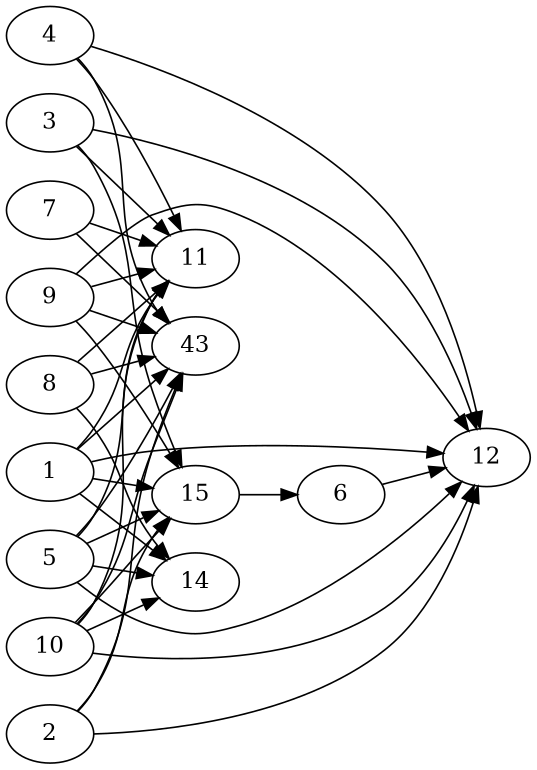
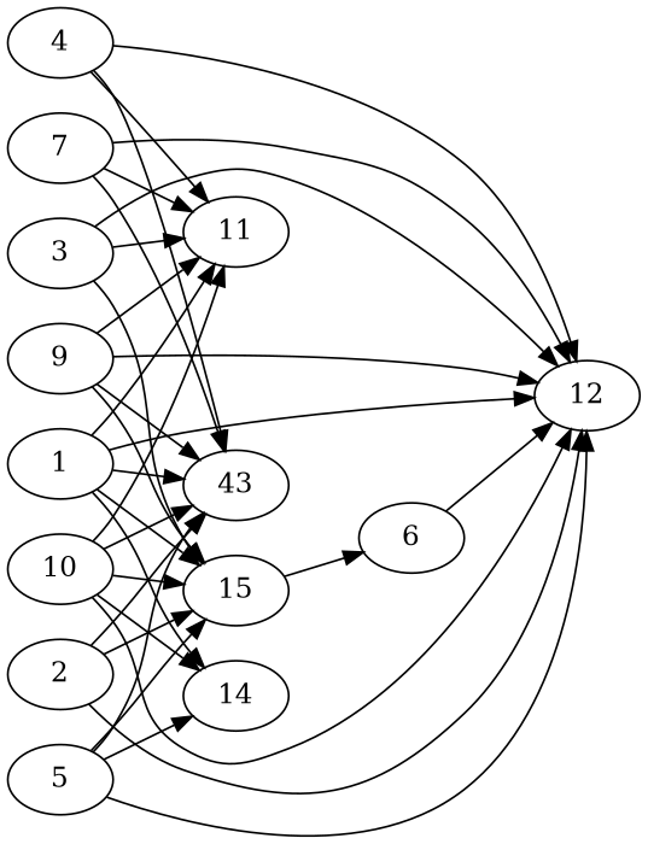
  digraph {
    rankdir=LR
    node [alpha=0.08]
    1 [alpha=0.11 expect_size=7115776]
    11 [expect_size=42247168]
    12 [alpha=0.04 expect_size=21606400]
    n4 [alpha=0.18 expect_size=51354624 label=43]
    14 [alpha=0.16 expect_size=8913920]
    15 [alpha=0.12 expect_size=19302400]
    6 [expect_size=17813504]
    2 [alpha=0.13 expect_size=45242368]
    3 [alpha=0.02 expect_size=30139392]
    4 [alpha=0.04 expect_size=33925120]
    5 [alpha=0.13 expect_size=39908352]
    7 [alpha=0.06 expect_size=25334784]
-   8 [alpha=0.02 expect_size=22151168]
    9 [alpha=0.10 expect_size=5811200]
    10 [alpha=0.19 expect_size=11548672]
    1 -> 11
    1 -> 12
    1 -> n4
    1 -> 14
    1 -> 15
    15 -> 6
    6 -> 12
    2 -> 12
    2 -> n4
    2 -> 15
    3 -> 11
    3 -> 12
    3 -> 15
    4 -> 11
    4 -> 12
    4 -> n4
-   5 -> 11
    5 -> 12
    5 -> n4
    5 -> 14
    5 -> 15
    7 -> 11
+   7 -> 12
    7 -> n4
-   8 -> 11
-   8 -> n4
-   8 -> 14
    9 -> 11
    9 -> 12
    9 -> n4
    9 -> 15
    10 -> 11
    10 -> 12
    10 -> n4
    10 -> 14
    10 -> 15
  }
